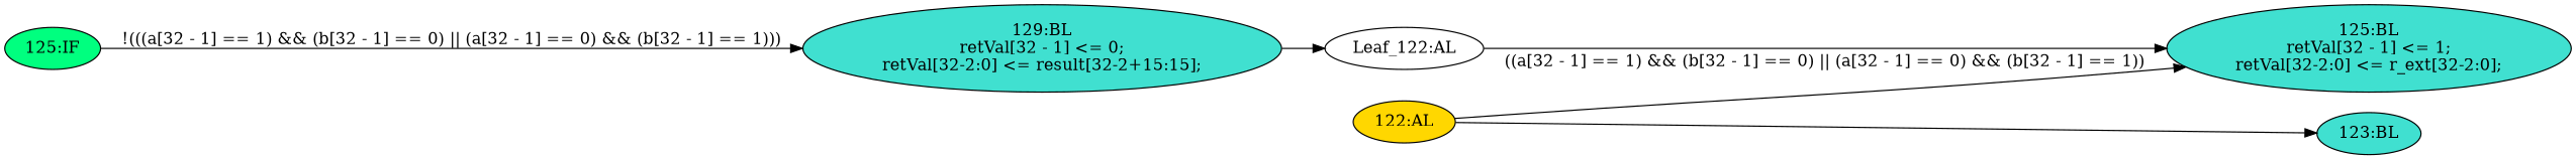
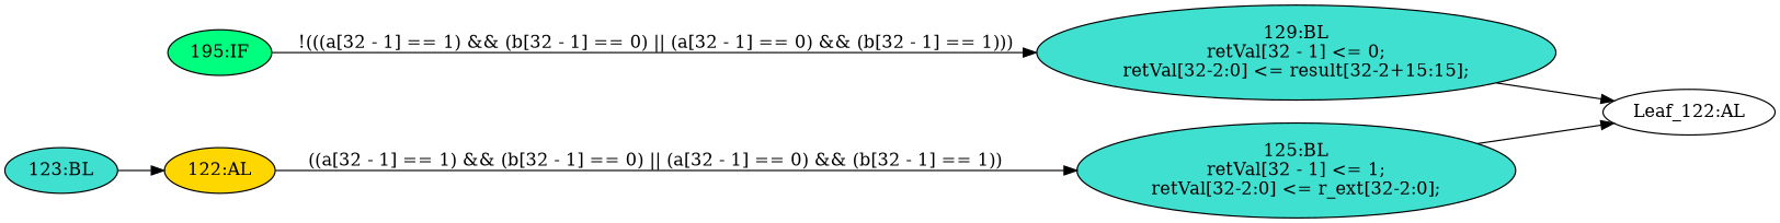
  strict digraph {
    rankdir=LR
    node [fillcolor=turquoise statements="[]" style=filled typ=Block]
    edge [cond="[]" lineno=None]
-   n1 [ast="<pyverilog.vparser.ast.IfStatement object at 0x7f2a7b13ac10>" fillcolor=springgreen label="125:IF" typ=IfStatement]
+   n1 [ast="<pyverilog.vparser.ast.IfStatement object at 0x7f2a7b13ac10>" fillcolor=springgreen label="195:IF" typ=IfStatement]
    n2 [ast="<pyverilog.vparser.ast.Block object at 0x7f2a7b11bc90>" label="129:BL\nretVal[32 - 1] <= 0;\nretVal[32-2:0] <= result[32-2+15:15];" statements="[<pyverilog.vparser.ast.NonblockingSubstitution object at 0x7f2a7b11bd10>, <pyverilog.vparser.ast.NonblockingSubstitution object at 0x7f2a7b14b1d0>]"]
    n3 [def_var="['retVal']" label="Leaf_122:AL" fillcolor="" statements="" style="" typ=""]
    n4 [ast="<pyverilog.vparser.ast.Block object at 0x7f2a7b14b650>" label="125:BL\nretVal[32 - 1] <= 1;\nretVal[32-2:0] <= r_ext[32-2:0];" statements="[<pyverilog.vparser.ast.NonblockingSubstitution object at 0x7f2a7b14b690>, <pyverilog.vparser.ast.NonblockingSubstitution object at 0x7f2a7b14b8d0>]"]
    n5 [ast="<pyverilog.vparser.ast.Always object at 0x7f2a7b13b490>" clk_sens=False fillcolor=gold label="122:AL" sens="['result', 'r_ext']" typ=Always use_var="['a', 'b', 'result', 'r_ext']"]
    n6 [ast="<pyverilog.vparser.ast.Block object at 0x7f2a7b13b610>" label="123:BL"]
    n1 -> n2 [cond="['a', 'b', 'a', 'b']" label="!(((a[32 - 1] == 1) && (b[32 - 1] == 0) || (a[32 - 1] == 0) && (b[32 - 1] == 1)))" lineno=125]
    n2 -> n3
-   n3 -> n4
+   n4 -> n3
    n5 -> n4 [cond="['a', 'b', 'a', 'b']" label="((a[32 - 1] == 1) && (b[32 - 1] == 0) || (a[32 - 1] == 0) && (b[32 - 1] == 1))" lineno=125]
-   n5 -> n6
+   n6 -> n5
  }
